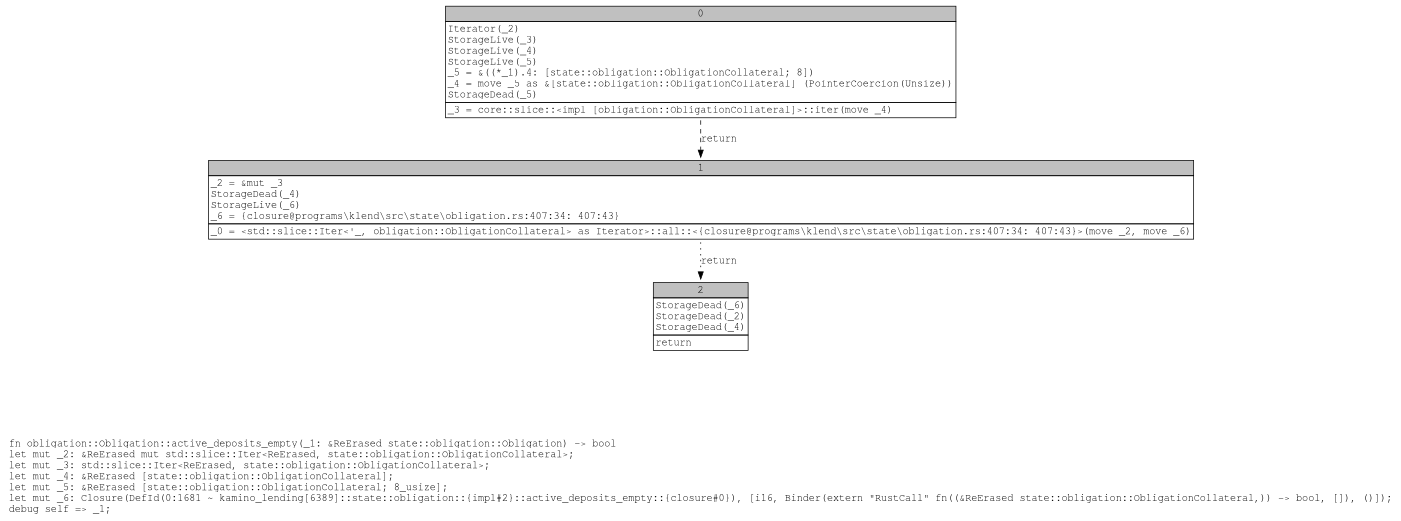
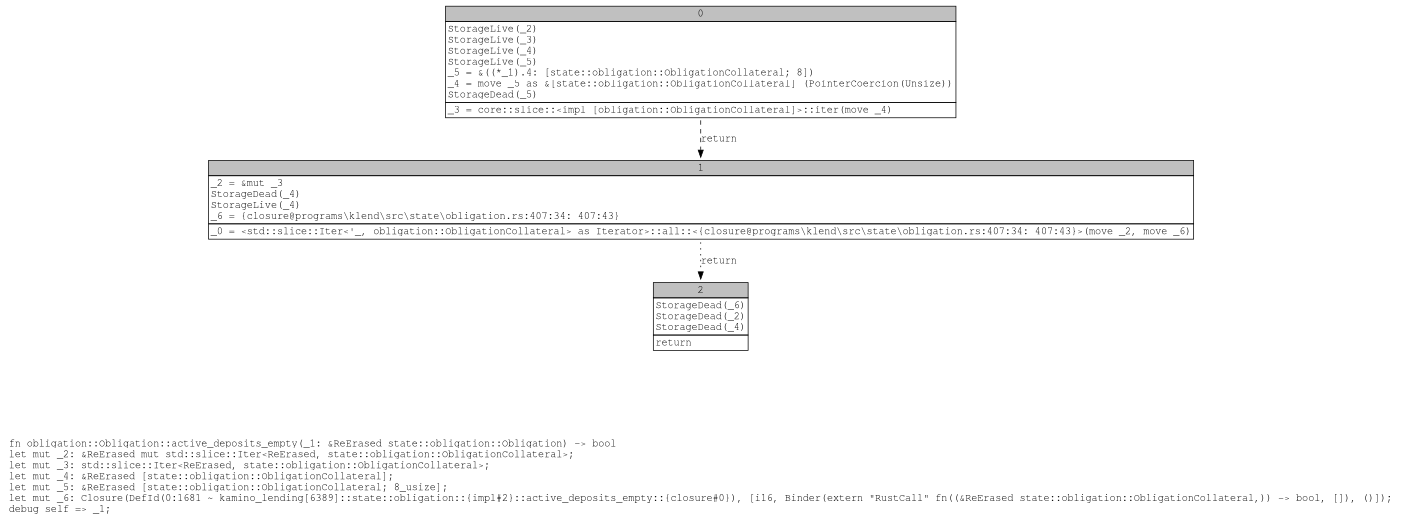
  digraph {
    fontname="Courier, monospace"
    label=<fn obligation::Obligation::active_deposits_empty(_1: &amp;ReErased state::obligation::Obligation) -&gt; bool<br align="left"/>let mut _2: &amp;ReErased mut std::slice::Iter&lt;ReErased, state::obligation::ObligationCollateral&gt;;<br align="left"/>let mut _3: std::slice::Iter&lt;ReErased, state::obligation::ObligationCollateral&gt;;<br align="left"/>let mut _4: &amp;ReErased [state::obligation::ObligationCollateral];<br align="left"/>let mut _5: &amp;ReErased [state::obligation::ObligationCollateral; 8_usize];<br align="left"/>let mut _6: Closure(DefId(0:1681 ~ kamino_lending[6389]::state::obligation::{impl#2}::active_deposits_empty::{closure#0}), [i16, Binder(extern &quot;RustCall&quot; fn((&amp;ReErased state::obligation::ObligationCollateral,)) -&gt; bool, []), ()]);<br align="left"/>debug self =&gt; _1;<br align="left"/>>
    node [fontname="Courier, monospace" shape=none]
    edge [arrowhead=normal fontname="Courier, monospace"]
-   n1 [label=<<table border="0" cellborder="1" cellspacing="0"><tr><td bgcolor="gray" align="center" colspan="1">0</td></tr><tr><td align="left" balign="left">Iterator(_2)<br/>StorageLive(_3)<br/>StorageLive(_4)<br/>StorageLive(_5)<br/>_5 = &amp;((*_1).4: [state::obligation::ObligationCollateral; 8])<br/>_4 = move _5 as &amp;[state::obligation::ObligationCollateral] (PointerCoercion(Unsize))<br/>StorageDead(_5)<br/></td></tr><tr><td align="left">_3 = core::slice::&lt;impl [obligation::ObligationCollateral]&gt;::iter(move _4)</td></tr></table>>]
-   n2 [label=<<table border="0" cellborder="1" cellspacing="0"><tr><td bgcolor="gray" align="center" colspan="1">1</td></tr><tr><td align="left" balign="left">_2 = &amp;mut _3<br/>StorageDead(_4)<br/>StorageLive(_6)<br/>_6 = {closure@programs\klend\src\state\obligation.rs:407:34: 407:43}<br/></td></tr><tr><td align="left">_0 = &lt;std::slice::Iter&lt;'_, obligation::ObligationCollateral&gt; as Iterator&gt;::all::&lt;{closure@programs\klend\src\state\obligation.rs:407:34: 407:43}&gt;(move _2, move _6)</td></tr></table>>]
+   n1 [label=<<table border="0" cellborder="1" cellspacing="0"><tr><td bgcolor="gray" align="center" colspan="1">0</td></tr><tr><td align="left" balign="left">StorageLive(_2)<br/>StorageLive(_3)<br/>StorageLive(_4)<br/>StorageLive(_5)<br/>_5 = &amp;((*_1).4: [state::obligation::ObligationCollateral; 8])<br/>_4 = move _5 as &amp;[state::obligation::ObligationCollateral] (PointerCoercion(Unsize))<br/>StorageDead(_5)<br/></td></tr><tr><td align="left">_3 = core::slice::&lt;impl [obligation::ObligationCollateral]&gt;::iter(move _4)</td></tr></table>>]
+   n2 [label=<<table border="0" cellborder="1" cellspacing="0"><tr><td bgcolor="gray" align="center" colspan="1">1</td></tr><tr><td align="left" balign="left">_2 = &amp;mut _3<br/>StorageDead(_4)<br/>StorageLive(_4)<br/>_6 = {closure@programs\klend\src\state\obligation.rs:407:34: 407:43}<br/></td></tr><tr><td align="left">_0 = &lt;std::slice::Iter&lt;'_, obligation::ObligationCollateral&gt; as Iterator&gt;::all::&lt;{closure@programs\klend\src\state\obligation.rs:407:34: 407:43}&gt;(move _2, move _6)</td></tr></table>>]
    n3 [label=<<table border="0" cellborder="1" cellspacing="0"><tr><td bgcolor="gray" align="center" colspan="1">2</td></tr><tr><td align="left" balign="left">StorageDead(_6)<br/>StorageDead(_2)<br/>StorageDead(_4)<br/></td></tr><tr><td align="left">return</td></tr></table>>]
    n1 -> n2 [label=return style=dashed]
    n2 -> n3 [label=return style=dotted]
  }
